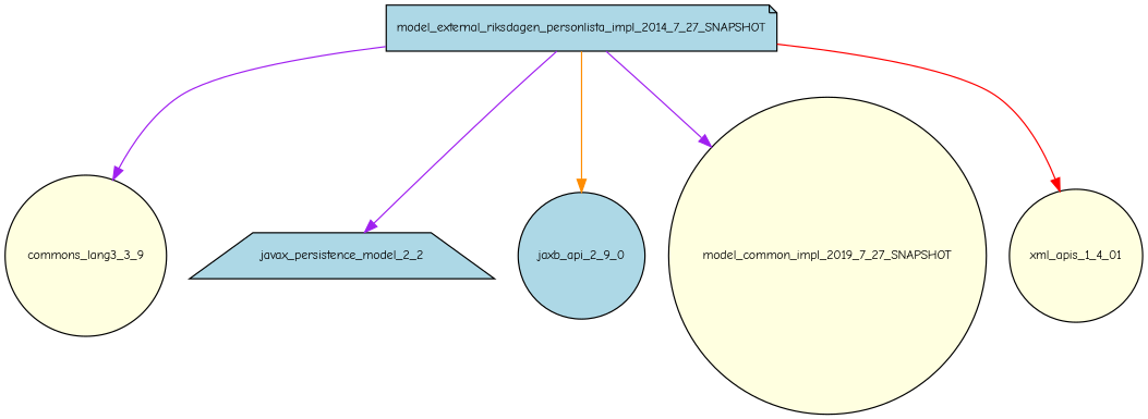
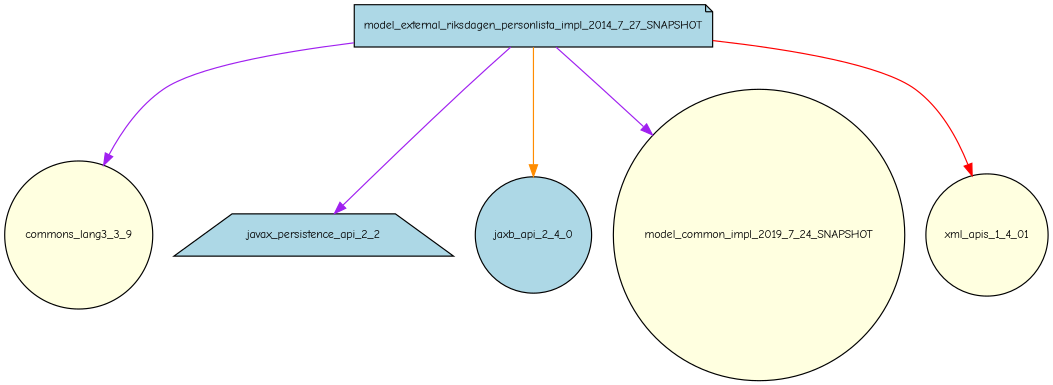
  digraph {
    fontname="Comic Neue"
    node [fillcolor=lightblue fontname="Comic Neue" fontsize=10.0 shape=circle style=filled]
    edge [color=purple fontname="Comic Neue"]
    n1 [label=model_external_riksdagen_personlista_impl_2014_7_27_SNAPSHOT shape=note]
    commons_lang3_3_9 [fillcolor=lightyellow]
-   javax_persistence_api_2_2 [shape=trapezium label=javax_persistence_model_2_2]
-   jaxb_api_2_4_0 [label=jaxb_api_2_9_0]
-   model_common_impl_2019_7_27_SNAPSHOT [fillcolor=lightyellow]
+   javax_persistence_api_2_2 [shape=trapezium]
+   jaxb_api_2_4_0
+   model_common_impl_2019_7_27_SNAPSHOT [fillcolor=lightyellow label=model_common_impl_2019_7_24_SNAPSHOT]
    xml_apis_1_4_01 [fillcolor=lightyellow]
    n1 -> commons_lang3_3_9
    n1 -> javax_persistence_api_2_2
    n1 -> jaxb_api_2_4_0 [color=darkorange]
    n1 -> model_common_impl_2019_7_27_SNAPSHOT
    n1 -> xml_apis_1_4_01 [color=red]
  }
